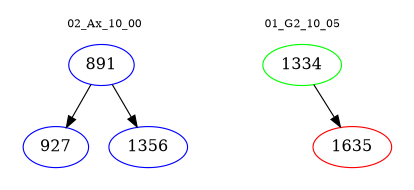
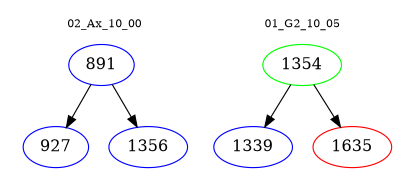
  digraph {
    node [color=blue]
    edge [color=black]
    n1 [label=891]
    n2 [label=927]
    n3 [label=1356]
-   n4 [color=green label=1334]
+   n4 [color=green label=1354]
+   n5 [label=1339]
    n6 [color=red label=1635]
    subgraph cluster_1 {
      color=white
      fontsize=10
      label="02_Ax_10_00"
      n1
      n2
      n3
    }
    subgraph cluster_2 {
      color=white
      fontsize=10
      label="01_G2_10_05"
      n4
+     n5
      n6
    }
    n1 -> n2
    n1 -> n3
+   n4 -> n5
    n4 -> n6
  }
